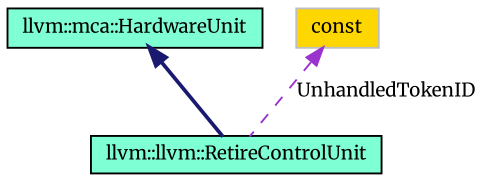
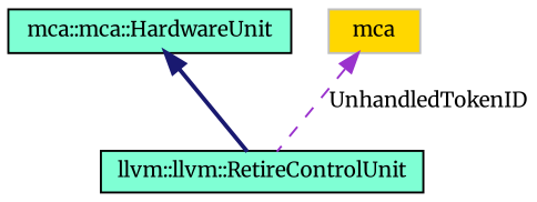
  digraph {
    fontname=Merriweather
    node [color=black fillcolor=aquamarine fontname=Merriweather fontsize=10 shape=record style=filled]
    edge [dir=back fontname=Merriweather fontsize=10 labelfontname=Helvetica labelfontsize=10]
    n1 [fontcolor=black height=0.2 label="llvm::llvm::RetireControlUnit" width=0.4]
-   n2 [height=0.2 label="llvm::mca::HardwareUnit" width=0.4]
-   n3 [color=grey75 fillcolor=gold height=0.2 label=const width=0.4]
+   n2 [height=0.2 label="mca::mca::HardwareUnit" width=0.4]
+   n3 [color=grey75 fillcolor=gold height=0.2 label=mca width=0.4]
    n2 -> n1 [color=midnightblue style=bold]
    n3 -> n1 [color=darkorchid3 label=" UnhandledTokenID" style=dashed]
  }
